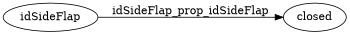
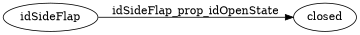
  strict digraph {
    rankdir=LR
    idSideFlap [node_type=entity_node root=root]
    closed
-   idSideFlap -> closed [edge_type=property label=idSideFlap_prop_idSideFlap]
+   idSideFlap -> closed [edge_type=property label=idSideFlap_prop_idOpenState]
  }
